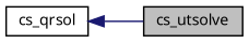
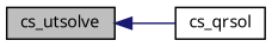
  digraph {
    rankdir=LR
    node [color=black fontname="FreeSans.ttf" fontsize=10 shape=record style=filled]
    n1 [fillcolor=grey75 fontcolor=black height=0.2 label=cs_utsolve width=0.4]
    n2 [fillcolor=white height=0.2 label=cs_qrsol width=0.4]
-   n2 -> n1 [color=midnightblue dir=back fontname="FreeSans.ttf" fontsize=10 labelfontname="FreeSans.ttf" labelfontsize=10 style=solid]
+   n1 -> n2 [color=midnightblue dir=back fontname="FreeSans.ttf" fontsize=10 labelfontname="FreeSans.ttf" labelfontsize=10 style=solid]
  }
